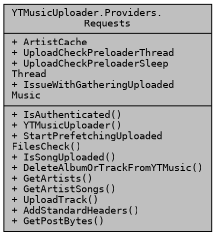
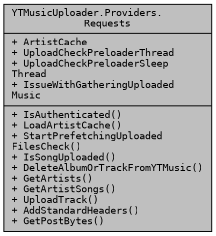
  digraph {
    fontname="DejaVu Sans Mono"
-   n1 [color=black fillcolor=grey75 fontcolor=black fontname="DejaVu Sans Mono" fontsize=10 height=0.2 label="{YTMusicUploader.Providers.\lRequests\n|+ ArtistCache\l+ UploadCheckPreloaderThread\l+ UploadCheckPreloaderSleep\lThread\l+ IssueWithGatheringUploaded\lMusic\l|+ IsAuthenticated()\l+ YTMusicUploader()\l+ StartPrefetchingUploaded\lFilesCheck()\l+ IsSongUploaded()\l+ DeleteAlbumOrTrackFromYTMusic()\l+ GetArtists()\l+ GetArtistSongs()\l+ UploadTrack()\l+ AddStandardHeaders()\l+ GetPostBytes()\l}" shape=record style=filled width=0.4]
+   n1 [color=black fillcolor=grey75 fontcolor=black fontname="DejaVu Sans Mono" fontsize=10 height=0.2 label="{YTMusicUploader.Providers.\lRequests\n|+ ArtistCache\l+ UploadCheckPreloaderThread\l+ UploadCheckPreloaderSleep\lThread\l+ IssueWithGatheringUploaded\lMusic\l|+ IsAuthenticated()\l+ LoadArtistCache()\l+ StartPrefetchingUploaded\lFilesCheck()\l+ IsSongUploaded()\l+ DeleteAlbumOrTrackFromYTMusic()\l+ GetArtists()\l+ GetArtistSongs()\l+ UploadTrack()\l+ AddStandardHeaders()\l+ GetPostBytes()\l}" shape=record style=filled width=0.4]
  }
